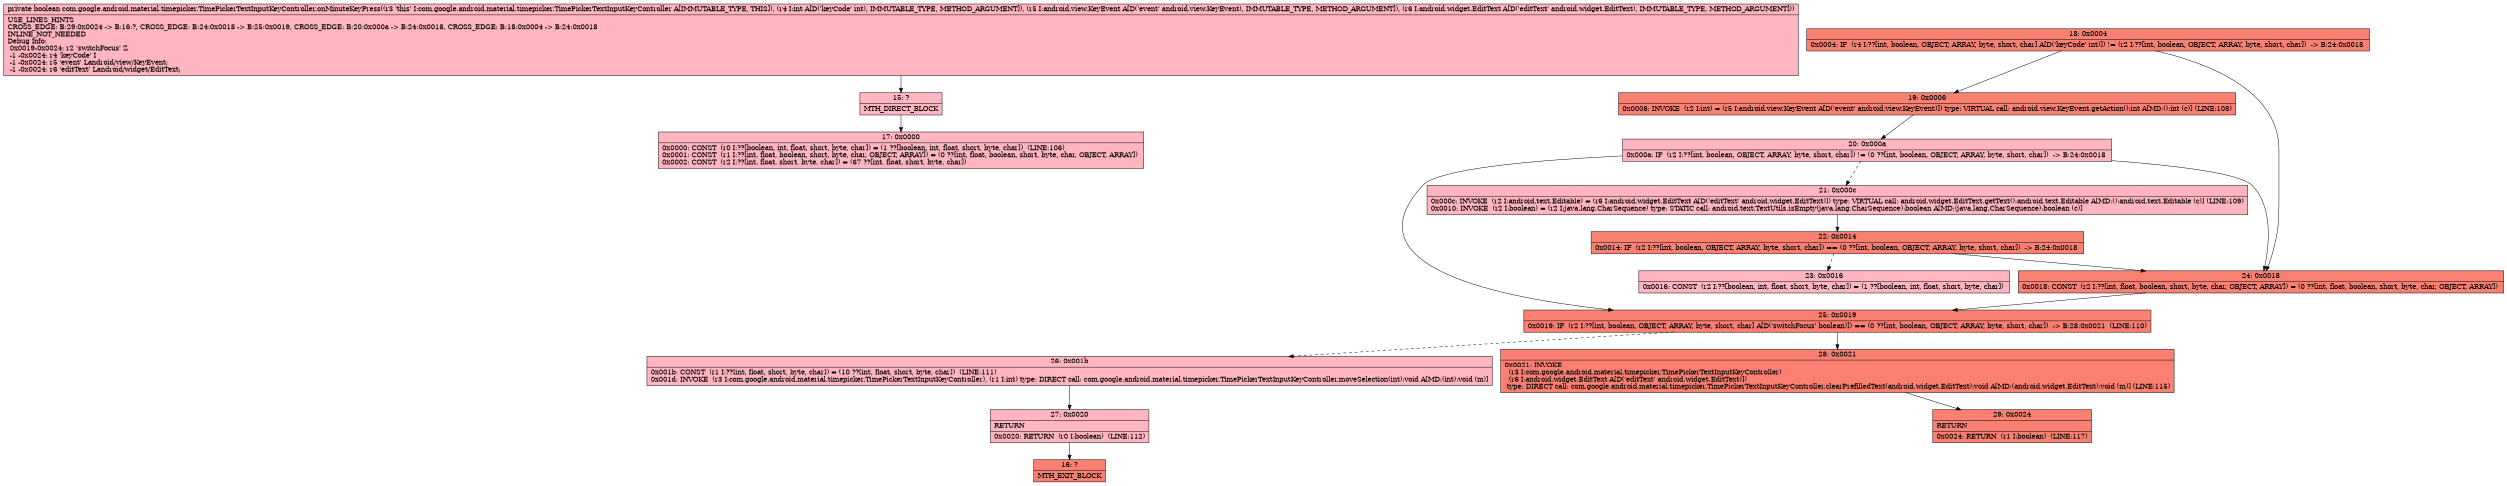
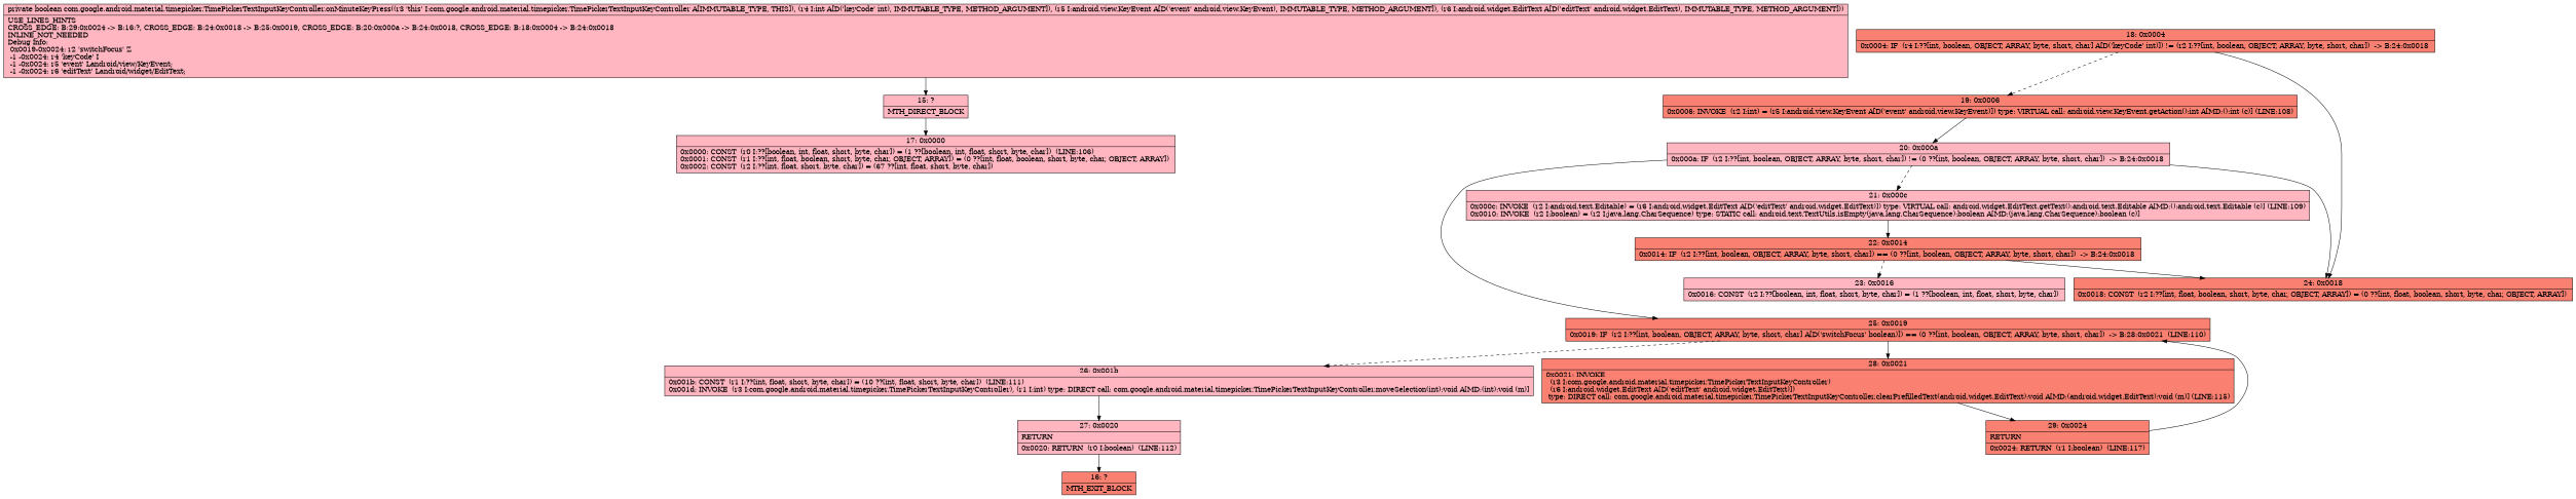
  digraph {
    node [fillcolor=lightpink shape=record style=filled]
    n1 [label="{15\:\ ?|MTH_DIRECT_BLOCK\l}"]
    n2 [label="{17\:\ 0x0000|0x0000: CONST  (r0 I:??[boolean, int, float, short, byte, char]) = (1 ??[boolean, int, float, short, byte, char])  (LINE:106)\l0x0001: CONST  (r1 I:??[int, float, boolean, short, byte, char, OBJECT, ARRAY]) = (0 ??[int, float, boolean, short, byte, char, OBJECT, ARRAY]) \l0x0002: CONST  (r2 I:??[int, float, short, byte, char]) = (67 ??[int, float, short, byte, char]) \l}"]
    n3 [fillcolor=salmon label="{18\:\ 0x0004|0x0004: IF  (r4 I:??[int, boolean, OBJECT, ARRAY, byte, short, char] A[D('keyCode' int)]) != (r2 I:??[int, boolean, OBJECT, ARRAY, byte, short, char])  \-\> B:24:0x0018 \l}"]
    n4 [fillcolor=salmon label="{19\:\ 0x0006|0x0006: INVOKE  (r2 I:int) = (r5 I:android.view.KeyEvent A[D('event' android.view.KeyEvent)]) type: VIRTUAL call: android.view.KeyEvent.getAction():int A[MD:():int (c)] (LINE:108)\l}"]
    n5 [fillcolor=salmon label="{24\:\ 0x0018|0x0018: CONST  (r2 I:??[int, float, boolean, short, byte, char, OBJECT, ARRAY]) = (0 ??[int, float, boolean, short, byte, char, OBJECT, ARRAY]) \l}"]
    n6 [label="{20\:\ 0x000a|0x000a: IF  (r2 I:??[int, boolean, OBJECT, ARRAY, byte, short, char]) != (0 ??[int, boolean, OBJECT, ARRAY, byte, short, char])  \-\> B:24:0x0018 \l}"]
    n7 [fillcolor=salmon label="{25\:\ 0x0019|0x0019: IF  (r2 I:??[int, boolean, OBJECT, ARRAY, byte, short, char] A[D('switchFocus' boolean)]) == (0 ??[int, boolean, OBJECT, ARRAY, byte, short, char])  \-\> B:28:0x0021  (LINE:110)\l}"]
    n8 [label="{21\:\ 0x000c|0x000c: INVOKE  (r2 I:android.text.Editable) = (r6 I:android.widget.EditText A[D('editText' android.widget.EditText)]) type: VIRTUAL call: android.widget.EditText.getText():android.text.Editable A[MD:():android.text.Editable (c)] (LINE:109)\l0x0010: INVOKE  (r2 I:boolean) = (r2 I:java.lang.CharSequence) type: STATIC call: android.text.TextUtils.isEmpty(java.lang.CharSequence):boolean A[MD:(java.lang.CharSequence):boolean (c)]\l}"]
    n9 [fillcolor=salmon label="{22\:\ 0x0014|0x0014: IF  (r2 I:??[int, boolean, OBJECT, ARRAY, byte, short, char]) == (0 ??[int, boolean, OBJECT, ARRAY, byte, short, char])  \-\> B:24:0x0018 \l}"]
    n10 [label="{23\:\ 0x0016|0x0016: CONST  (r2 I:??[boolean, int, float, short, byte, char]) = (1 ??[boolean, int, float, short, byte, char]) \l}"]
    n11 [label="{26\:\ 0x001b|0x001b: CONST  (r1 I:??[int, float, short, byte, char]) = (10 ??[int, float, short, byte, char])  (LINE:111)\l0x001d: INVOKE  (r3 I:com.google.android.material.timepicker.TimePickerTextInputKeyController), (r1 I:int) type: DIRECT call: com.google.android.material.timepicker.TimePickerTextInputKeyController.moveSelection(int):void A[MD:(int):void (m)]\l}"]
    n12 [fillcolor=salmon label="{28\:\ 0x0021|0x0021: INVOKE  \l  (r3 I:com.google.android.material.timepicker.TimePickerTextInputKeyController)\l  (r6 I:android.widget.EditText A[D('editText' android.widget.EditText)])\l type: DIRECT call: com.google.android.material.timepicker.TimePickerTextInputKeyController.clearPrefilledText(android.widget.EditText):void A[MD:(android.widget.EditText):void (m)] (LINE:115)\l}"]
    n13 [label="{27\:\ 0x0020|RETURN\l|0x0020: RETURN  (r0 I:boolean)  (LINE:112)\l}"]
    n14 [fillcolor=salmon label="{29\:\ 0x0024|RETURN\l|0x0024: RETURN  (r1 I:boolean)  (LINE:117)\l}"]
    n15 [fillcolor=salmon label="{16\:\ ?|MTH_EXIT_BLOCK\l}"]
    n16 [label="{private boolean com.google.android.material.timepicker.TimePickerTextInputKeyController.onMinuteKeyPress((r3 'this' I:com.google.android.material.timepicker.TimePickerTextInputKeyController A[IMMUTABLE_TYPE, THIS]), (r4 I:int A[D('keyCode' int), IMMUTABLE_TYPE, METHOD_ARGUMENT]), (r5 I:android.view.KeyEvent A[D('event' android.view.KeyEvent), IMMUTABLE_TYPE, METHOD_ARGUMENT]), (r6 I:android.widget.EditText A[D('editText' android.widget.EditText), IMMUTABLE_TYPE, METHOD_ARGUMENT]))  | USE_LINES_HINTS\lCROSS_EDGE: B:29:0x0024 \-\> B:16:?, CROSS_EDGE: B:24:0x0018 \-\> B:25:0x0019, CROSS_EDGE: B:20:0x000a \-\> B:24:0x0018, CROSS_EDGE: B:18:0x0004 \-\> B:24:0x0018\lINLINE_NOT_NEEDED\lDebug Info:\l  0x0019\-0x0024: r2 'switchFocus' Z\l  \-1 \-0x0024: r4 'keyCode' I\l  \-1 \-0x0024: r5 'event' Landroid\/view\/KeyEvent;\l  \-1 \-0x0024: r6 'editText' Landroid\/widget\/EditText;\l}"]
    n1 -> n2
-   n3 -> n4 [style=solid]
+   n3 -> n4 [style=dashed]
    n3 -> n5
    n4 -> n6
-   n5 -> n7
+   n14 -> n7
    n6 -> n5
    n6 -> n7
    n6 -> n8 [style=dashed]
    n7 -> n11 [style=dashed]
    n7 -> n12
    n8 -> n9
    n9 -> n5
    n9 -> n10 [style=dashed]
    n11 -> n13
    n12 -> n14
    n13 -> n15
    n16 -> n1
  }
